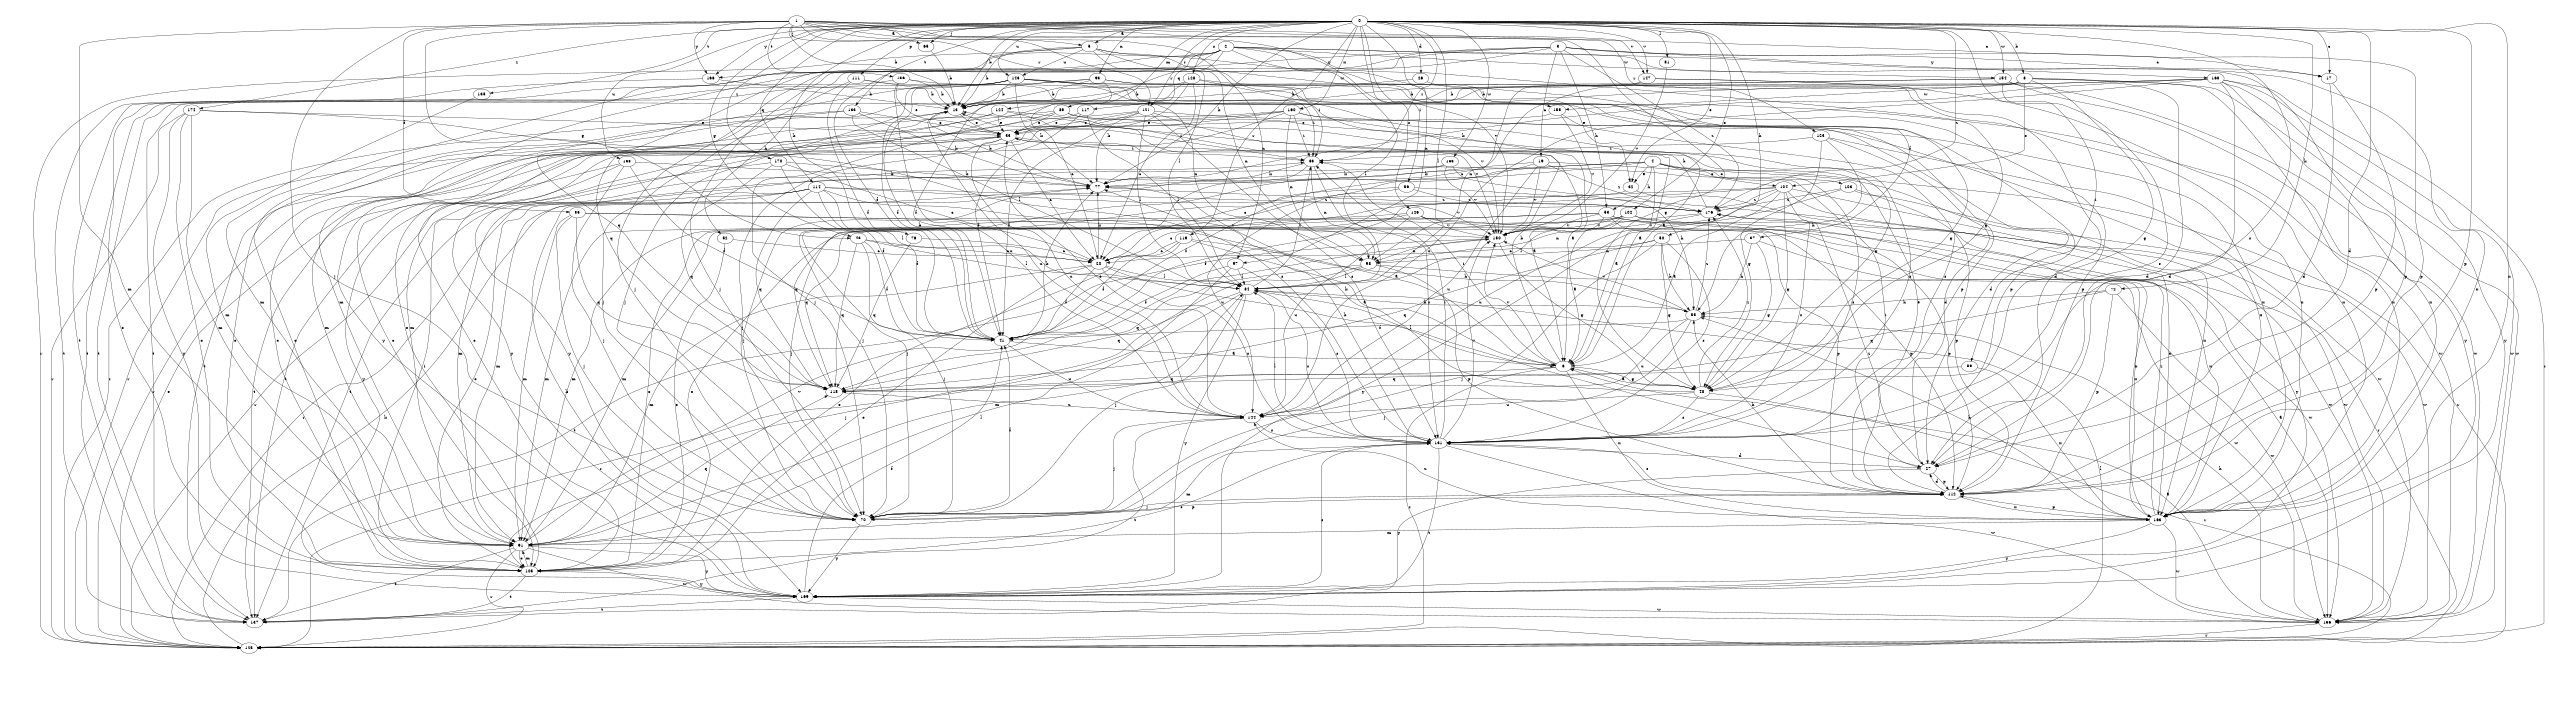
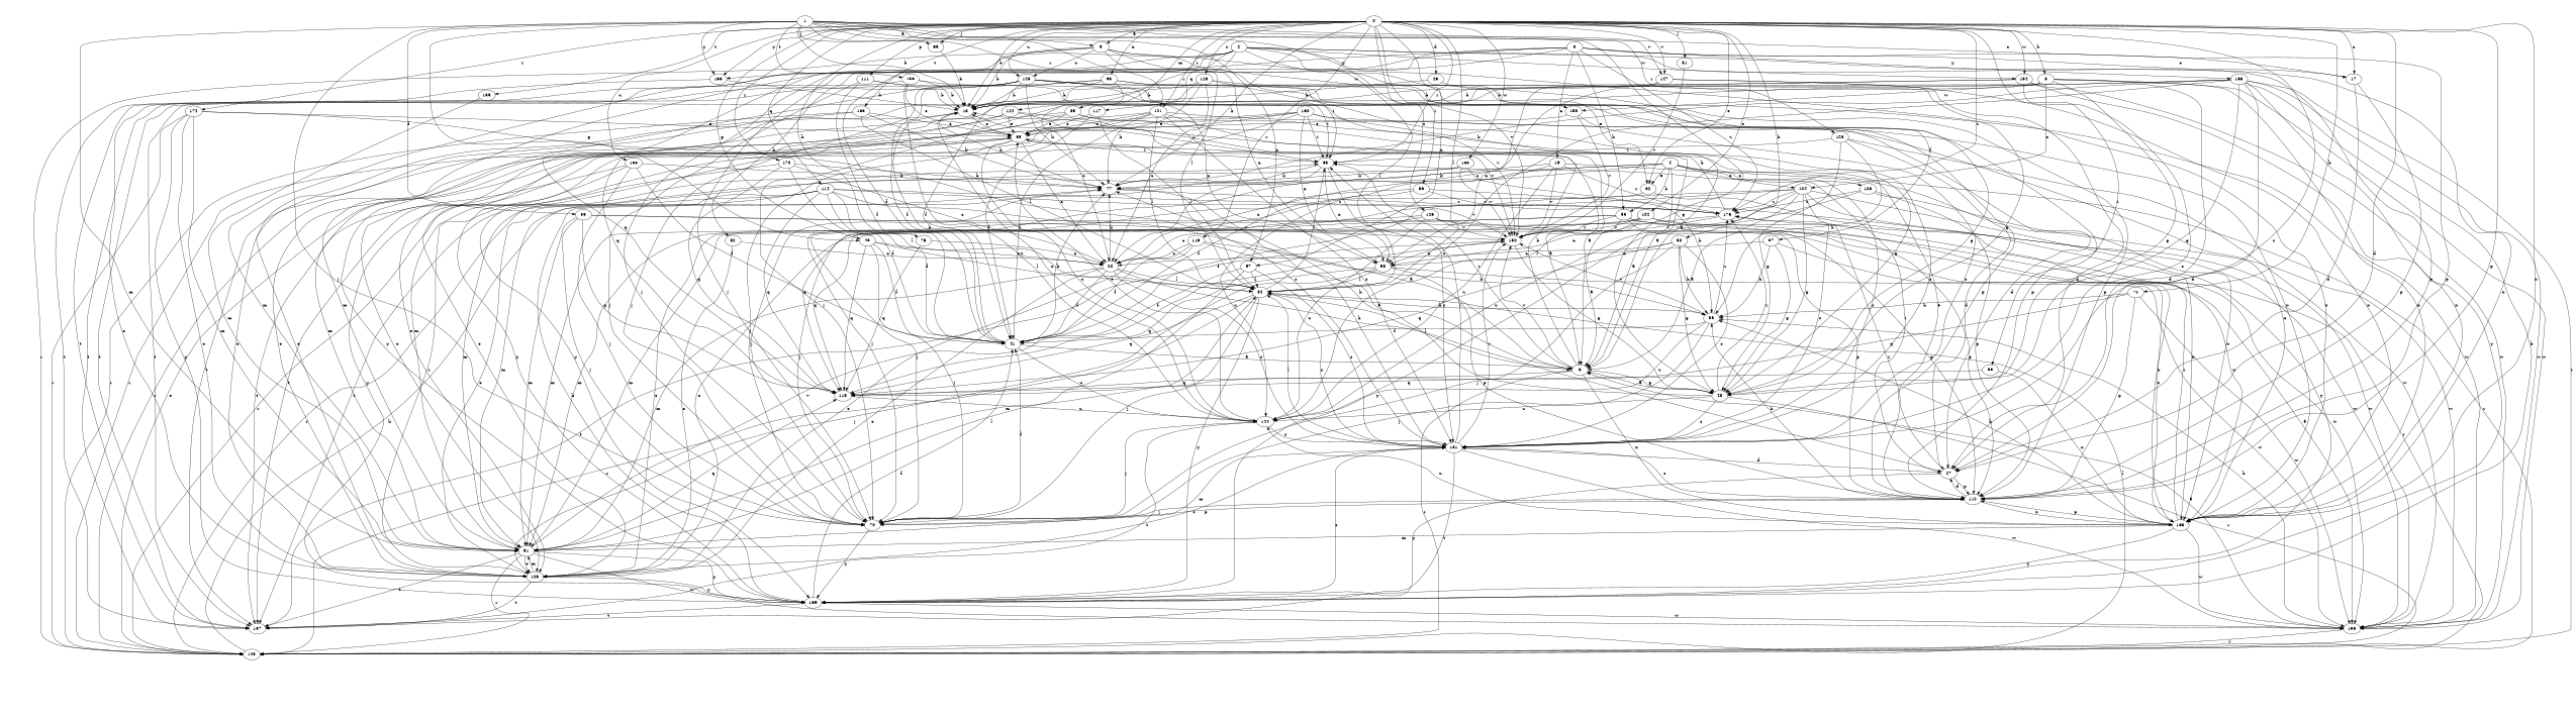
  strict digraph {
    0
    5
    8
    13
    17
    26
    27
    32
    43
    50
    56
    59
    63
    65
    72
    76
    77
    81
    84
    89
    93
    97
    102
    111
    112
    114
    119
    121
    126
    128
    131
    133
    135
    138
    143
    147
    153
    154
    160
    163
    166
    170
    174
    176
    91
    125
    98
    155
    48
    70
    104
    20
    156
    33
    105
    144
    169
    41
    118
    55
    150
    137
    6
    1
    35
    123
    136
    2
    37
    117
    124
    3
    19
    52
    53
    168
    4
    103
    0 -> 5 [label=a]
    0 -> 8 [label=b]
    0 -> 13 [label=b]
    0 -> 17 [label=c]
    0 -> 26 [label=d]
    0 -> 27 [label=d]
    0 -> 32 [label=e]
    0 -> 43 [label=g]
    0 -> 50 [label=h]
    0 -> 56 [label=i]
    0 -> 59 [label=i]
    0 -> 63 [label=i]
    0 -> 65 [label=j]
    0 -> 72 [label=k]
    0 -> 76 [label=k]
    0 -> 77 [label=k]
    0 -> 81 [label=l]
    0 -> 84 [label=l]
    0 -> 89 [label=m]
    0 -> 93 [label=n]
    0 -> 97 [label=n]
    0 -> 102 [label=o]
    0 -> 111 [label=p]
    0 -> 112 [label=p]
    0 -> 114 [label=q]
    0 -> 119 [label=r]
    0 -> 121 [label=r]
    0 -> 126 [label=s]
    0 -> 128 [label=s]
    0 -> 131 [label=s]
    0 -> 133 [label=t]
    0 -> 135 [label=t]
    0 -> 138 [label=u]
    0 -> 143 [label=u]
    0 -> 147 [label=v]
    0 -> 153 [label=w]
    0 -> 154 [label=w]
-   0 -> 160 [label=x]
    0 -> 163 [label=x]
    0 -> 166 [label=y]
    0 -> 170 [label=z]
    0 -> 174 [label=z]
    0 -> 176 [label=z]
    5 -> 13 [label=b]
    5 -> 32 [label=e]
    5 -> 63 [label=i]
    5 -> 143 [label=u]
    5 -> 91 [label=m]
    5 -> 125 [label=r]
    5 -> 98 [label=n]
    5 -> 155 [label=w]
    8 -> 27 [label=d]
    8 -> 163 [label=x]
    8 -> 155 [label=w]
    8 -> 48 [label=g]
    8 -> 70 [label=j]
    8 -> 104 [label=o]
    8 -> 20 [label=c]
    8 -> 156 [label=w]
    13 -> 33 [label=e]
    13 -> 105 [label=o]
    13 -> 144 [label=u]
    17 -> 27 [label=d]
    17 -> 112 [label=p]
    26 -> 13 [label=b]
    26 -> 48 [label=g]
    27 -> 63 [label=i]
    27 -> 112 [label=p]
    27 -> 33 [label=e]
    27 -> 169 [label=y]
    32 -> 70 [label=j]
    32 -> 156 [label=w]
    43 -> 84 [label=l]
    43 -> 70 [label=j]
    43 -> 20 [label=c]
    43 -> 41 [label=f]
    43 -> 118 [label=q]
    50 -> 131 [label=s]
    50 -> 48 [label=g]
    50 -> 70 [label=j]
    50 -> 20 [label=c]
    50 -> 118 [label=q]
    50 -> 55 [label=h]
    56 -> 176 [label=z]
    56 -> 70 [label=j]
    56 -> 156 [label=w]
    56 -> 144 [label=u]
    59 -> 163 [label=x]
    59 -> 118 [label=q]
    63 -> 77 [label=k]
    63 -> 131 [label=s]
    63 -> 98 [label=n]
    63 -> 70 [label=j]
    65 -> 13 [label=b]
    72 -> 112 [label=p]
    72 -> 156 [label=w]
    72 -> 118 [label=q]
    72 -> 55 [label=h]
    76 -> 20 [label=c]
    76 -> 118 [label=q]
    77 -> 13 [label=b]
    77 -> 176 [label=z]
    81 -> 150 [label=v]
    84 -> 63 [label=i]
    84 -> 131 [label=s]
    84 -> 125 [label=r]
    84 -> 70 [label=j]
    84 -> 169 [label=y]
    84 -> 118 [label=q]
    84 -> 55 [label=h]
    89 -> 131 [label=s]
    89 -> 48 [label=g]
    89 -> 33 [label=e]
    89 -> 105 [label=o]
    89 -> 137 [label=t]
    93 -> 13 [label=b]
    93 -> 112 [label=p]
    93 -> 163 [label=x]
    93 -> 20 [label=c]
    93 -> 118 [label=q]
    93 -> 137 [label=t]
    97 -> 84 [label=l]
    97 -> 131 [label=s]
    97 -> 91 [label=m]
    97 -> 41 [label=f]
    102 -> 112 [label=p]
    102 -> 163 [label=x]
    102 -> 91 [label=m]
    102 -> 98 [label=n]
    102 -> 105 [label=o]
    102 -> 150 [label=v]
    102 -> 6 [label=a]
    111 -> 13 [label=b]
    111 -> 70 [label=j]
    111 -> 156 [label=w]
    111 -> 41 [label=f]
    112 -> 27 [label=d]
    112 -> 131 [label=s]
    112 -> 163 [label=x]
    112 -> 176 [label=z]
    112 -> 70 [label=j]
    112 -> 55 [label=h]
    114 -> 84 [label=l]
    114 -> 176 [label=z]
    114 -> 91 [label=m]
    114 -> 125 [label=r]
    114 -> 105 [label=o]
    114 -> 41 [label=f]
    114 -> 118 [label=q]
    114 -> 150 [label=v]
    114 -> 6 [label=a]
    119 -> 20 [label=c]
    119 -> 105 [label=o]
    119 -> 41 [label=f]
    119 -> 55 [label=h]
    119 -> 6 [label=a]
    121 -> 84 [label=l]
    121 -> 131 [label=s]
    121 -> 163 [label=x]
    121 -> 33 [label=e]
    121 -> 105 [label=o]
    121 -> 169 [label=y]
    121 -> 41 [label=f]
    121 -> 150 [label=v]
    126 -> 163 [label=x]
    126 -> 91 [label=m]
    126 -> 156 [label=a]
    126 -> 144 [label=u]
    126 -> 118 [label=q]
    126 -> 150 [label=v]
    128 -> 13 [label=b]
    128 -> 77 [label=k]
    128 -> 112 [label=p]
    128 -> 20 [label=c]
    128 -> 41 [label=f]
    128 -> 6 [label=a]
    131 -> 27 [label=d]
    131 -> 63 [label=i]
    131 -> 77 [label=k]
    131 -> 84 [label=l]
    131 -> 91 [label=m]
    131 -> 156 [label=w]
    131 -> 150 [label=v]
    131 -> 137 [label=t]
    133 -> 77 [label=k]
    133 -> 84 [label=l]
    133 -> 125 [label=r]
    133 -> 33 [label=e]
    133 -> 105 [label=o]
    135 -> 91 [label=m]
    138 -> 77 [label=k]
    138 -> 70 [label=j]
    138 -> 169 [label=y]
    138 -> 41 [label=f]
    138 -> 137 [label=t]
    143 -> 13 [label=b]
    143 -> 77 [label=k]
    143 -> 112 [label=p]
    143 -> 163 [label=x]
    143 -> 98 [label=n]
    143 -> 70 [label=j]
    143 -> 169 [label=y]
    143 -> 41 [label=f]
    143 -> 150 [label=v]
    143 -> 137 [label=t]
    147 -> 13 [label=b]
    147 -> 27 [label=d]
    147 -> 163 [label=x]
    147 -> 98 [label=n]
    153 -> 77 [label=k]
    153 -> 91 [label=m]
    153 -> 55 [label=h]
    153 -> 150 [label=v]
    154 -> 13 [label=b]
    154 -> 131 [label=s]
    154 -> 156 [label=w]
    154 -> 169 [label=y]
    154 -> 137 [label=t]
    160 -> 27 [label=d]
    160 -> 63 [label=i]
    160 -> 91 [label=m]
    160 -> 125 [label=r]
    160 -> 98 [label=n]
    160 -> 33 [label=e]
    160 -> 169 [label=y]
    160 -> 6 [label=a]
    163 -> 112 [label=p]
    163 -> 176 [label=z]
    163 -> 91 [label=m]
    163 -> 156 [label=w]
    163 -> 144 [label=u]
    163 -> 169 [label=y]
    163 -> 55 [label=h]
    166 -> 13 [label=b]
    166 -> 137 [label=t]
    170 -> 77 [label=k]
    170 -> 125 [label=r]
    170 -> 20 [label=c]
    170 -> 41 [label=f]
    170 -> 118 [label=q]
    174 -> 131 [label=s]
    174 -> 91 [label=m]
    174 -> 125 [label=r]
    174 -> 33 [label=e]
    174 -> 105 [label=o]
    174 -> 169 [label=y]
    176 -> 13 [label=b]
    176 -> 20 [label=c]
    176 -> 150 [label=v]
    91 -> 84 [label=l]
    91 -> 125 [label=r]
    91 -> 156 [label=w]
    91 -> 105 [label=o]
    91 -> 169 [label=y]
    91 -> 118 [label=q]
    91 -> 150 [label=v]
    91 -> 137 [label=t]
    125 -> 77 [label=k]
    125 -> 84 [label=l]
    125 -> 33 [label=e]
    98 -> 84 [label=l]
    98 -> 112 [label=p]
    98 -> 156 [label=w]
    98 -> 105 [label=j]
    98 -> 118 [label=q]
    155 -> 131 [label=s]
    155 -> 33 [label=e]
    155 -> 150 [label=v]
    48 -> 77 [label=k]
    48 -> 131 [label=s]
    48 -> 176 [label=z]
    48 -> 125 [label=r]
    48 -> 144 [label=u]
    48 -> 6 [label=a]
    70 -> 112 [label=p]
    70 -> 169 [label=y]
    70 -> 41 [label=f]
    104 -> 131 [label=s]
    104 -> 163 [label=x]
    104 -> 176 [label=z]
    104 -> 48 [label=g]
    104 -> 144 [label=u]
    104 -> 169 [label=y]
    104 -> 41 [label=f]
    104 -> 118 [label=q]
    104 -> 6 [label=a]
    20 -> 27 [label=d]
    20 -> 77 [label=k]
    20 -> 84 [label=l]
    20 -> 131 [label=s]
    20 -> 91 [label=m]
    20 -> 105 [label=o]
    20 -> 41 [label=f]
    156 -> 125 [label=r]
    156 -> 55 [label=h]
    156 -> 6 [label=a]
    33 -> 63 [label=i]
    33 -> 125 [label=r]
    33 -> 70 [label=j]
    33 -> 20 [label=c]
    33 -> 144 [label=u]
    33 -> 137 [label=t]
    33 -> 6 [label=a]
    105 -> 63 [label=i]
    105 -> 131 [label=s]
    105 -> 91 [label=m]
    105 -> 169 [label=y]
    105 -> 137 [label=t]
    144 -> 131 [label=s]
    144 -> 70 [label=j]
    144 -> 33 [label=e]
    144 -> 137 [label=t]
    169 -> 77 [label=k]
    169 -> 131 [label=s]
    169 -> 156 [label=w]
    169 -> 41 [label=f]
    169 -> 137 [label=t]
    41 -> 13 [label=b]
    41 -> 77 [label=k]
    41 -> 144 [label=u]
    41 -> 6 [label=a]
    118 -> 144 [label=u]
    55 -> 176 [label=z]
    55 -> 70 [label=j]
    55 -> 144 [label=u]
    55 -> 41 [label=f]
    55 -> 150 [label=v]
    150 -> 98 [label=n]
    150 -> 48 [label=g]
    150 -> 137 [label=t]
    6 -> 13 [label=b]
    6 -> 63 [label=i]
    6 -> 84 [label=l]
    6 -> 163 [label=x]
    6 -> 125 [label=r]
    6 -> 48 [label=g]
    6 -> 118 [label=q]
    6 -> 150 [label=v]
    1 -> 5 [label=a]
    1 -> 13 [label=b]
    1 -> 17 [label=c]
    1 -> 43 [label=g]
    1 -> 65 [label=j]
    1 -> 84 [label=l]
    1 -> 97 [label=n]
    1 -> 121 [label=r]
    1 -> 147 [label=v]
    1 -> 166 [label=y]
    1 -> 91 [label=m]
    1 -> 48 [label=g]
    1 -> 70 [label=j]
    1 -> 150 [label=v]
    1 -> 35 [label=f]
    1 -> 123 [label=r]
    1 -> 136 [label=t]
    35 -> 112 [label=p]
    35 -> 91 [label=m]
    35 -> 70 [label=j]
    35 -> 118 [label=q]
    35 -> 150 [label=v]
    123 -> 27 [label=d]
    123 -> 63 [label=i]
    123 -> 48 [label=g]
    123 -> 156 [label=w]
    123 -> 55 [label=h]
    136 -> 13 [label=b]
    136 -> 63 [label=i]
    136 -> 33 [label=e]
    136 -> 105 [label=o]
    136 -> 144 [label=u]
    2 -> 84 [label=l]
    2 -> 112 [label=p]
    2 -> 154 [label=w]
    2 -> 163 [label=x]
    2 -> 48 [label=g]
    2 -> 70 [label=j]
    2 -> 41 [label=f]
    2 -> 118 [label=q]
    2 -> 137 [label=t]
    2 -> 37 [label=f]
    2 -> 117 [label=q]
    2 -> 124 [label=r]
    37 -> 163 [label=x]
    37 -> 98 [label=n]
    37 -> 48 [label=g]
    37 -> 55 [label=h]
    117 -> 84 [label=l]
    117 -> 33 [label=e]
    117 -> 41 [label=f]
    124 -> 63 [label=i]
    124 -> 91 [label=m]
    124 -> 33 [label=e]
    124 -> 105 [label=o]
    124 -> 6 [label=a]
    3 -> 17 [label=c]
    3 -> 112 [label=p]
    3 -> 166 [label=y]
    3 -> 176 [label=z]
    3 -> 91 [label=m]
    3 -> 70 [label=j]
    3 -> 19 [label=c]
    3 -> 52 [label=h]
    3 -> 53 [label=h]
    3 -> 168 [label=y]
    19 -> 77 [label=k]
    19 -> 131 [label=s]
    19 -> 176 [label=z]
    19 -> 20 [label=c]
    19 -> 144 [label=u]
    19 -> 150 [label=v]
    52 -> 20 [label=c]
    52 -> 105 [label=o]
    53 -> 84 [label=l]
    53 -> 112 [label=p]
    53 -> 91 [label=m]
    53 -> 125 [label=r]
    53 -> 156 [label=w]
    53 -> 105 [label=o]
    53 -> 150 [label=v]
    168 -> 13 [label=b]
    168 -> 27 [label=d]
    168 -> 77 [label=k]
    168 -> 163 [label=x]
    168 -> 125 [label=r]
+   168 -> 48 [label=g]
    168 -> 156 [label=w]
    168 -> 105 [label=o]
    168 -> 144 [label=u]
-   168 -> 169 [label=y]
+   168 -> 169 [label=b]
    4 -> 32 [label=e]
    4 -> 163 [label=x]
    4 -> 125 [label=r]
    4 -> 70 [label=j]
    4 -> 104 [label=o]
    4 -> 41 [label=f]
    4 -> 137 [label=t]
    4 -> 6 [label=a]
    4 -> 53 [label=h]
    4 -> 103 [label=o]
    103 -> 112 [label=p]
    103 -> 176 [label=z]
    103 -> 156 [label=w]
    103 -> 169 [label=y]
  }
